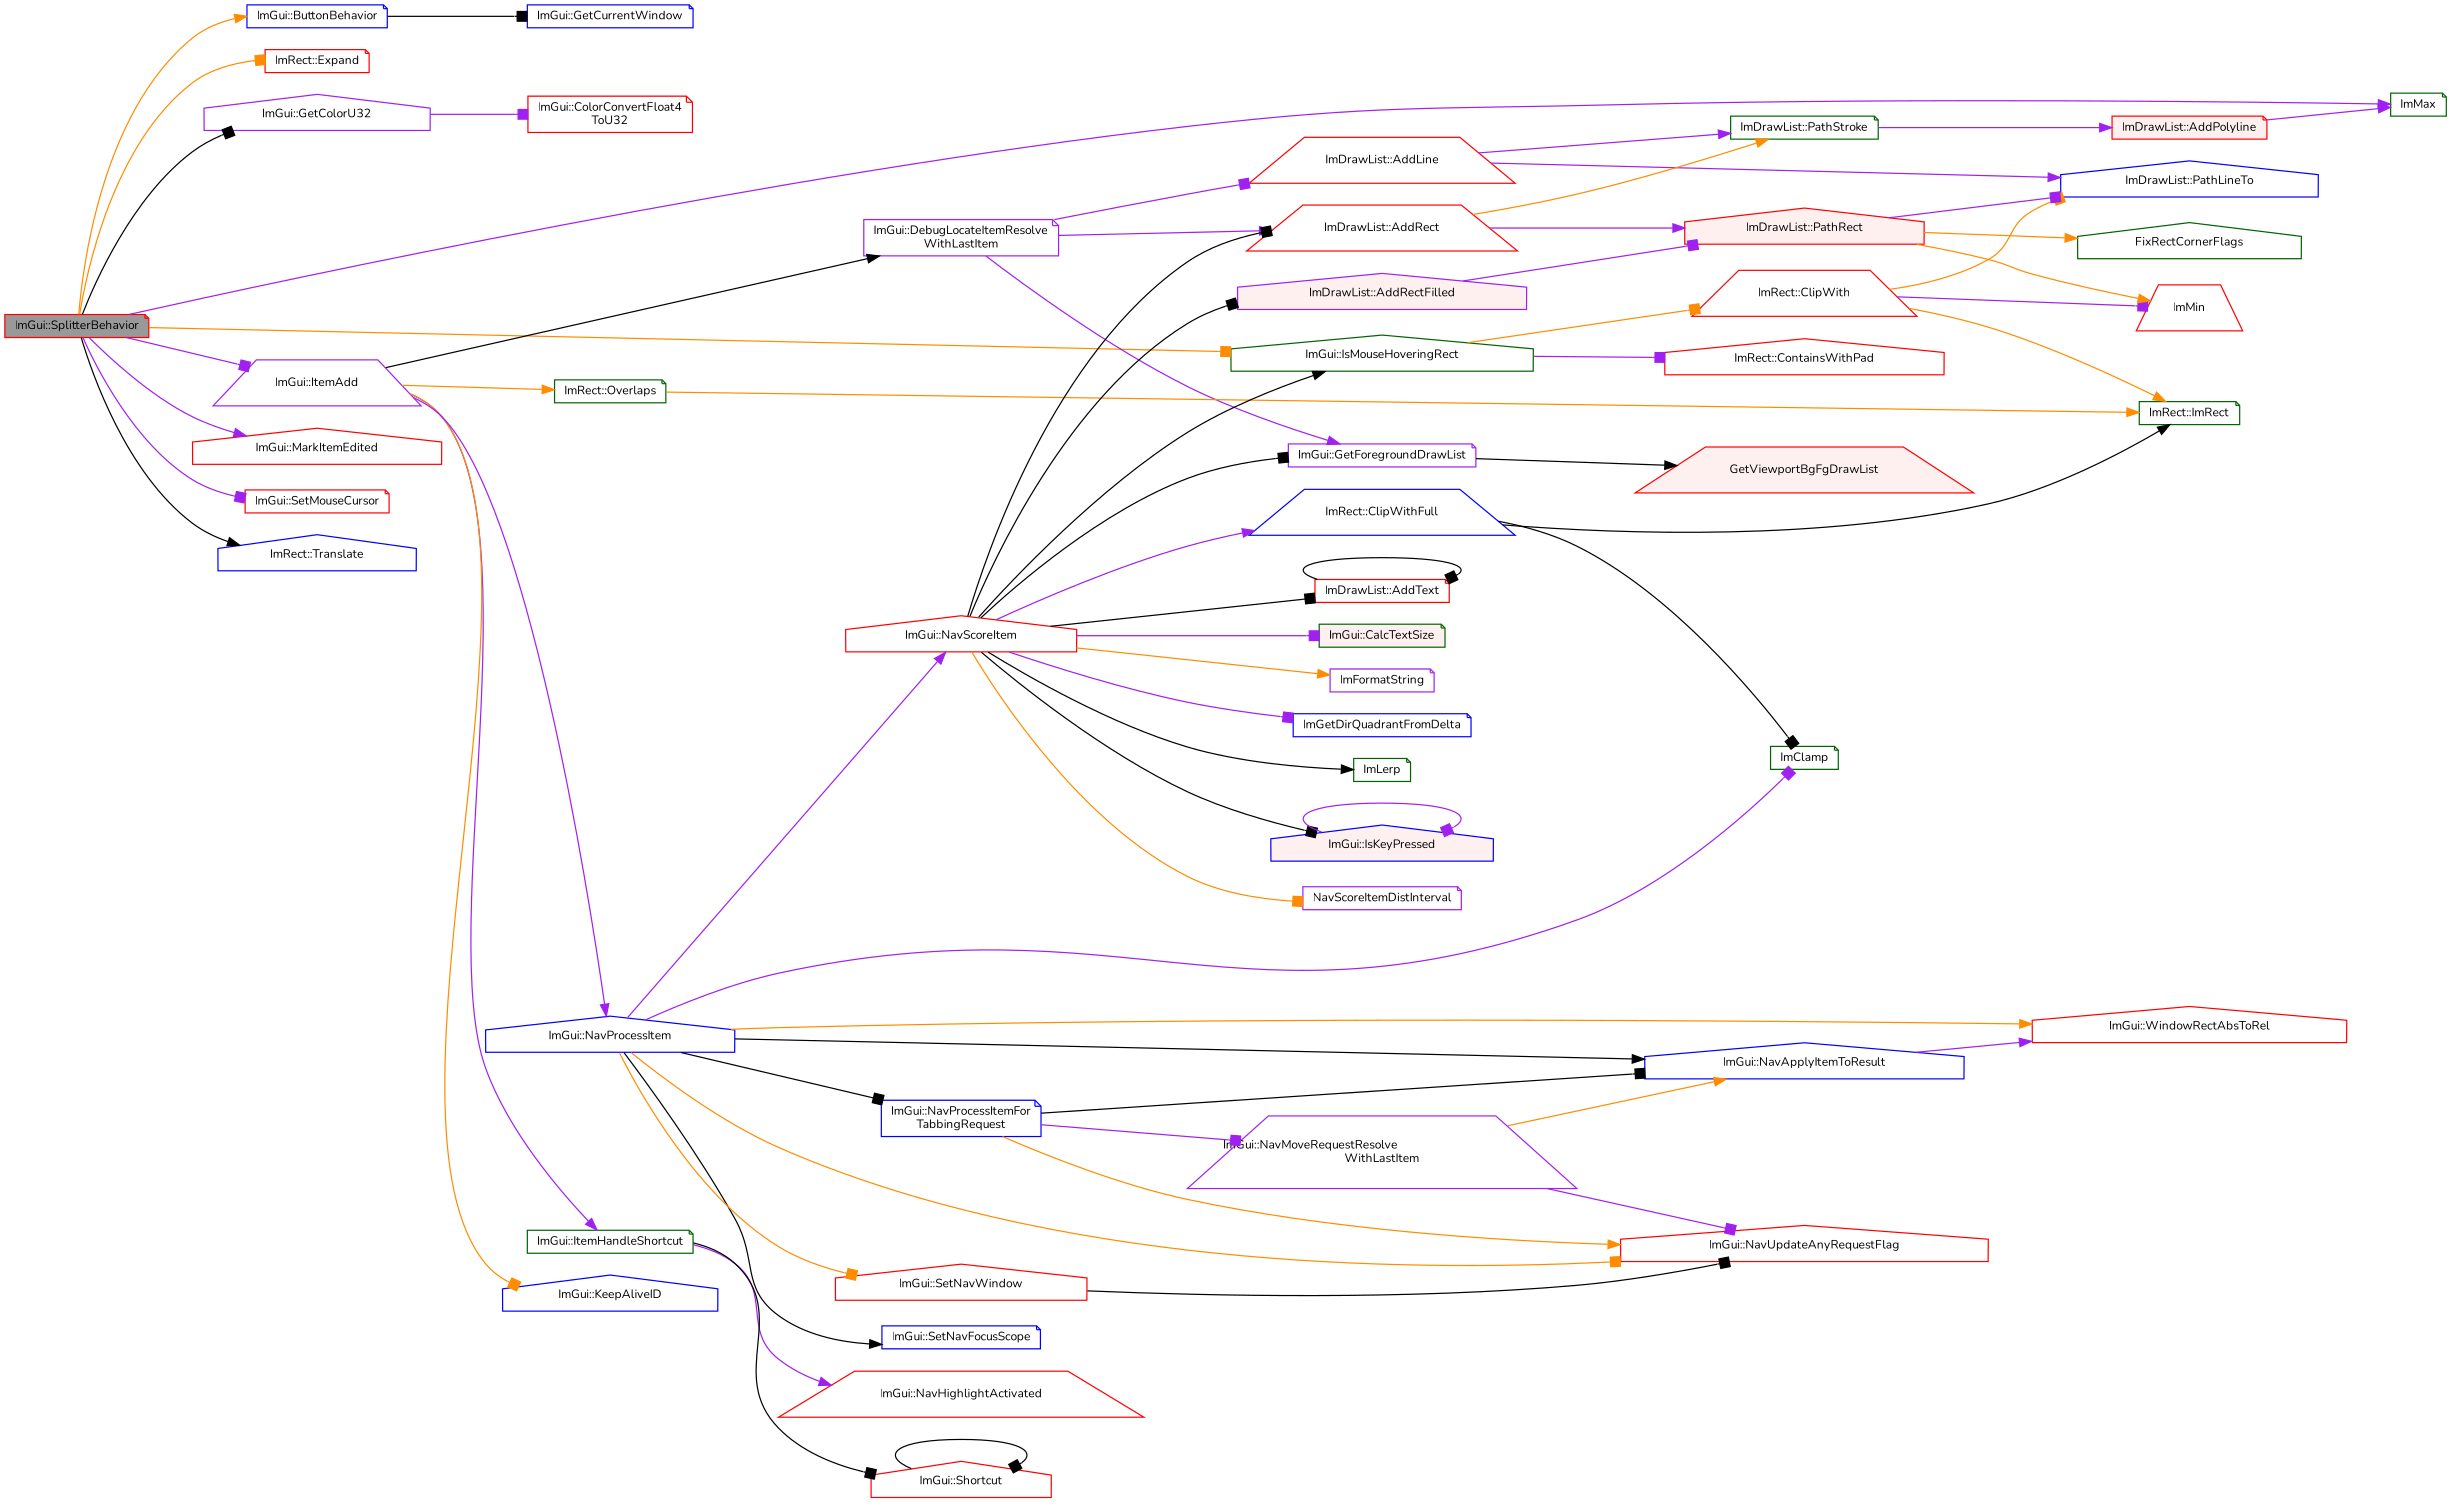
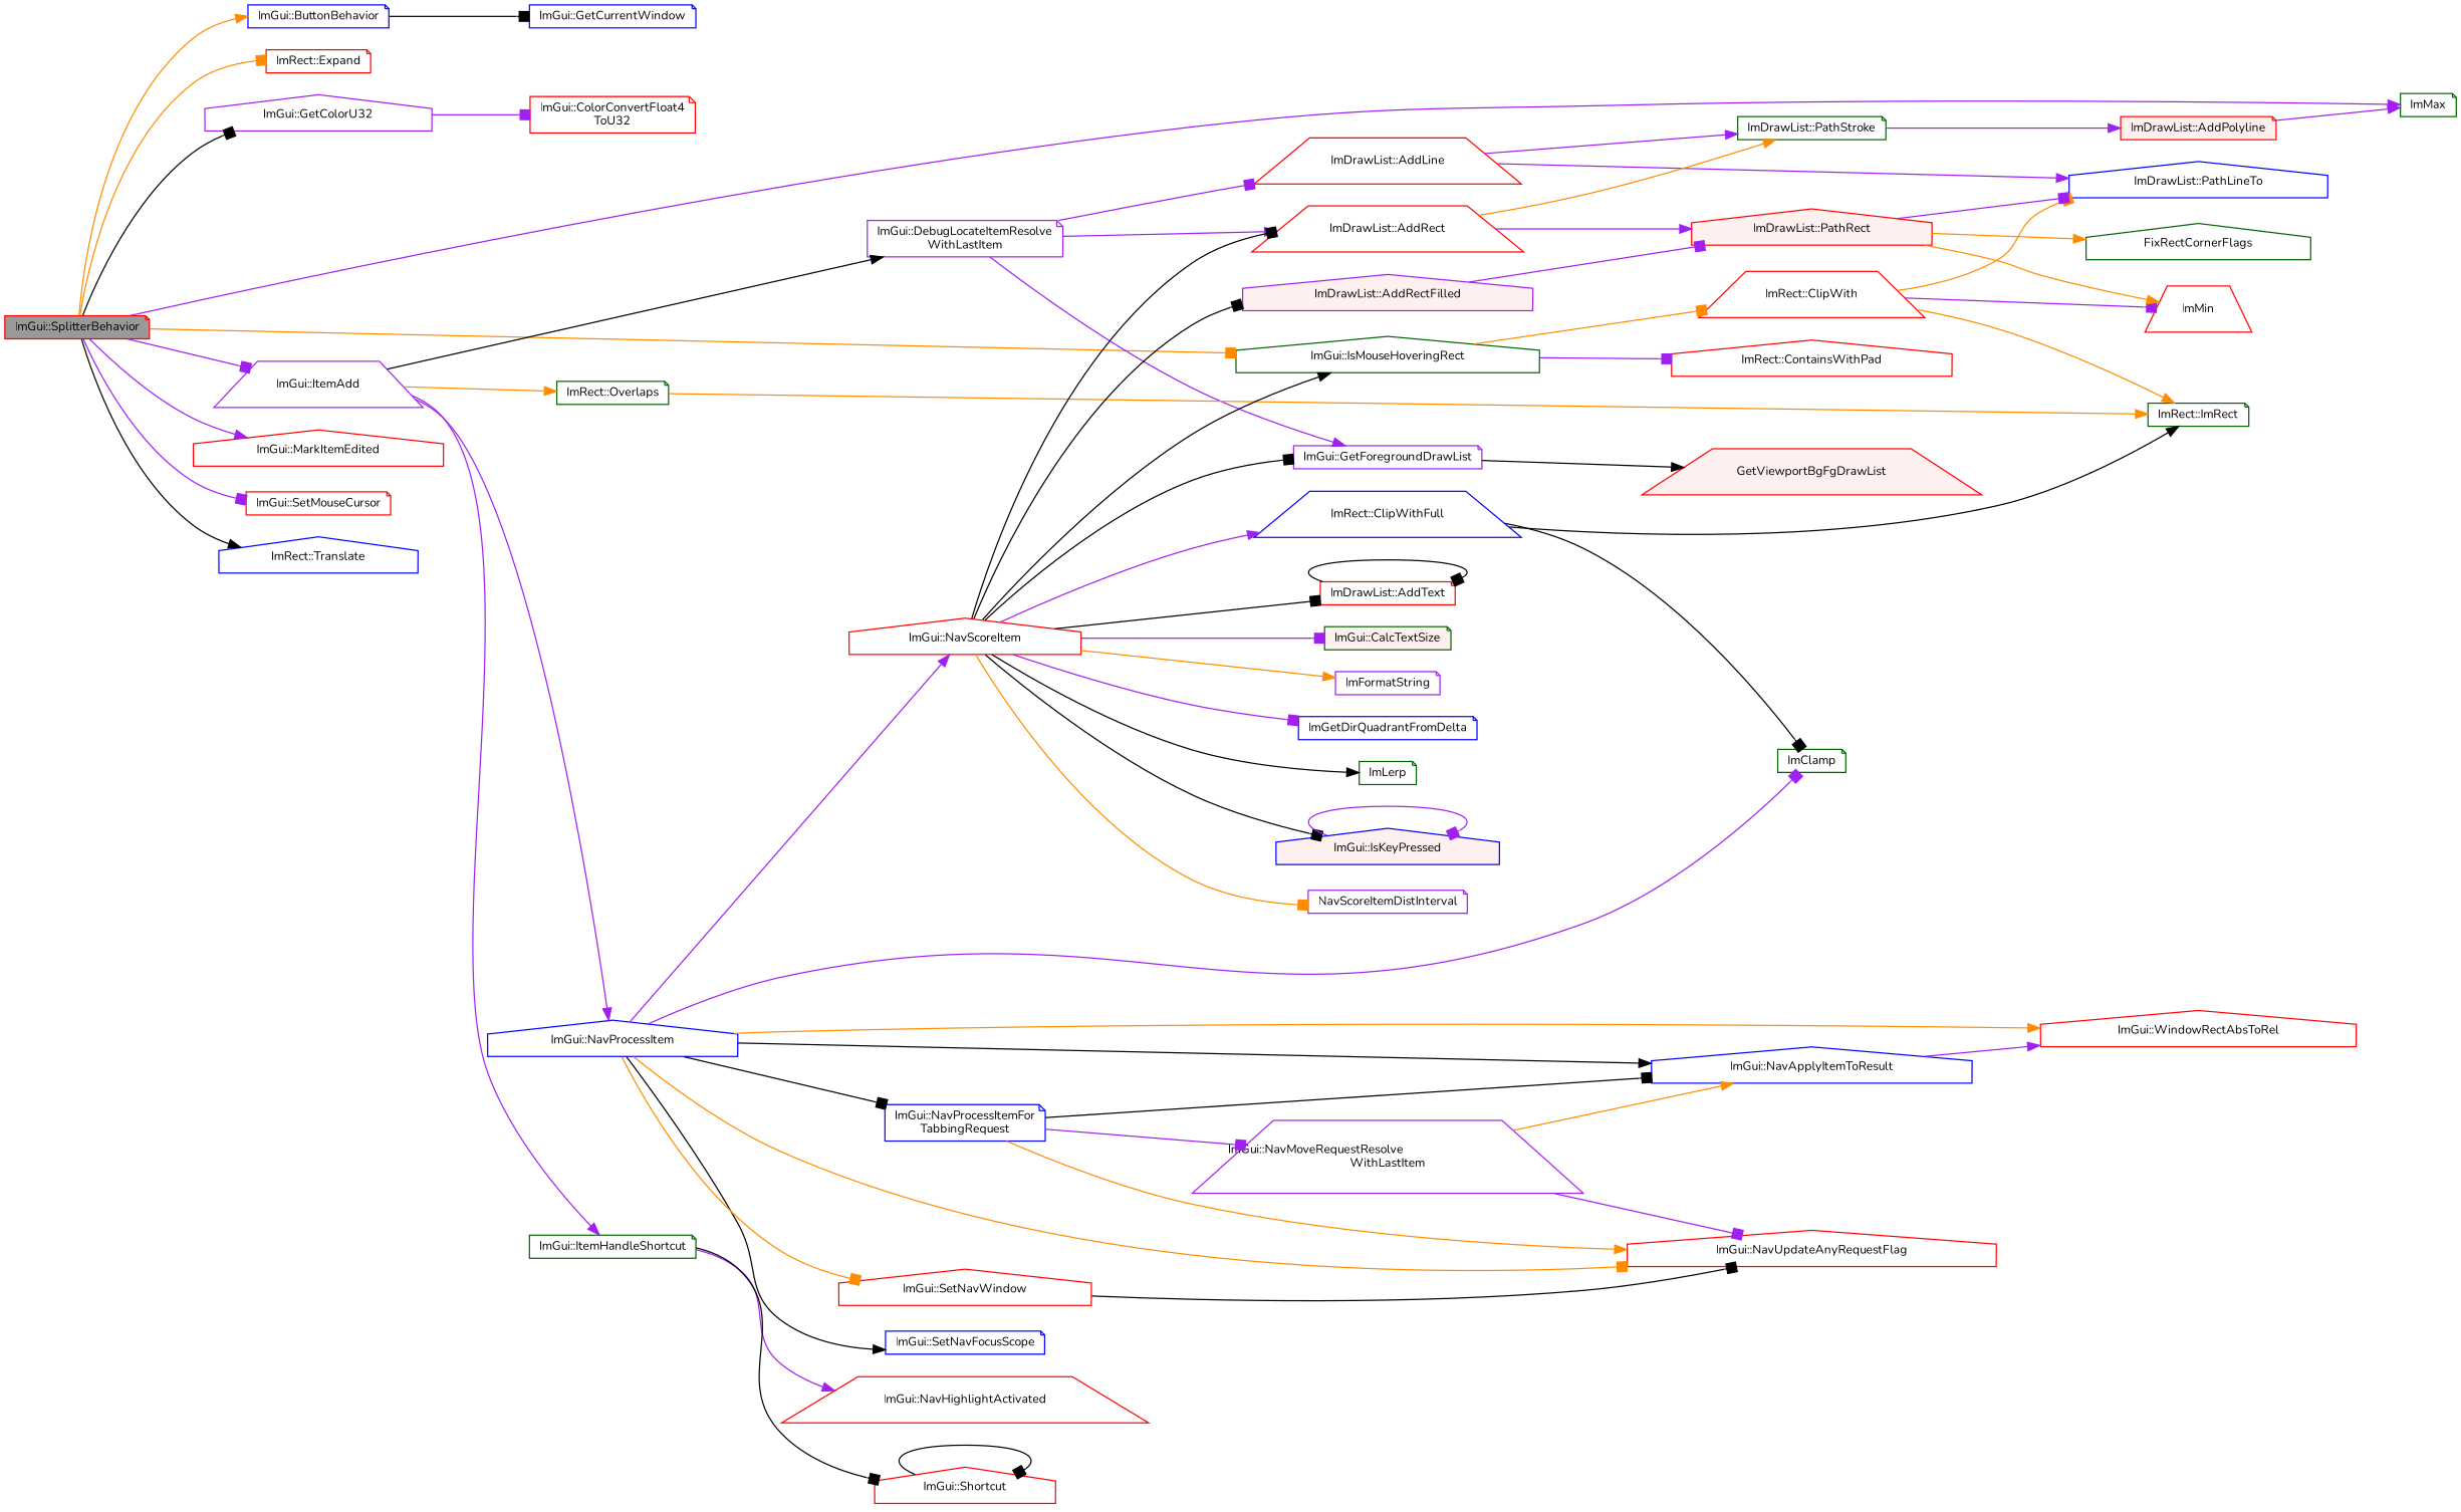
  digraph {
    fontname=Nunito
    rankdir=LR
    node [color=red fillcolor=white fontname=Nunito fontsize=10 shape=note style=filled]
    edge [arrowhead=box color=purple fontname=Nunito fontsize=10 labelfontname=Helvetica labelfontsize=10 style=solid]
    n1 [fillcolor=grey60 fontcolor=black height=0.2 label="ImGui::SplitterBehavior" width=0.4]
    n2 [color=blue height=0.2 label="ImGui::ButtonBehavior" width=0.4]
    n3 [height=0.2 label="ImRect::Expand" width=0.4]
    n4 [color=purple height=0.2 label="ImGui::GetColorU32" shape=house width=0.4]
    n5 [color=darkgreen height=0.2 label=ImMax width=0.4]
    n6 [color=purple height=0.2 label="ImGui::ItemAdd" shape=trapezium width=0.4]
    n7 [height=0.2 label="ImGui::MarkItemEdited" shape=house width=0.4]
    n8 [height=0.2 label="ImGui::SetMouseCursor" width=0.4]
    n9 [color=blue height=0.2 label="ImRect::Translate" shape=house width=0.4]
    n10 [color=darkgreen height=0.2 label="ImGui::IsMouseHoveringRect" shape=house width=0.4]
    n11 [color=blue height=0.2 label="ImGui::GetCurrentWindow" width=0.4]
    n12 [height=0.2 label="ImGui::ColorConvertFloat4\lToU32" width=0.4]
    n13 [color=purple height=0.2 label="ImGui::DebugLocateItemResolve\lWithLastItem" width=0.4]
    n14 [color=darkgreen height=0.2 label="ImGui::ItemHandleShortcut" width=0.4]
-   n15 [color=blue height=0.2 label="ImGui::KeepAliveID" shape=house width=0.4]
    n16 [color=blue height=0.2 label="ImGui::NavProcessItem" shape=house width=0.4]
    n17 [color=darkgreen height=0.2 label="ImRect::Overlaps" width=0.4]
    n18 [height=0.2 label="ImDrawList::AddLine" shape=trapezium width=0.4]
    n19 [height=0.2 label="ImDrawList::AddRect" shape=trapezium width=0.4]
    n20 [color=purple height=0.2 label="ImGui::GetForegroundDrawList" width=0.4]
    n21 [height=0.2 label="ImRect::ClipWith" shape=trapezium width=0.4]
    n22 [height=0.2 label="ImRect::ContainsWithPad" shape=house width=0.4]
    n23 [height=0.2 label="ImGui::NavHighlightActivated" shape=trapezium width=0.4]
    n24 [height=0.2 label="ImGui::Shortcut" shape=house width=0.4]
    n25 [color=darkgreen height=0.2 label=ImClamp width=0.4]
    n26 [color=blue height=0.2 label="ImGui::NavApplyItemToResult" shape=house width=0.4]
    n27 [height=0.2 label="ImGui::WindowRectAbsToRel" shape=house width=0.4]
    n28 [color=blue height=0.2 label="ImGui::NavProcessItemFor\lTabbingRequest" width=0.4]
    n29 [height=0.2 label="ImGui::NavUpdateAnyRequestFlag" shape=house width=0.4]
    n30 [height=0.2 label="ImGui::NavScoreItem" shape=house width=0.4]
    n31 [color=blue height=0.2 label="ImGui::SetNavFocusScope" width=0.4]
    n32 [height=0.2 label="ImGui::SetNavWindow" shape=house width=0.4]
    n33 [color=darkgreen height=0.2 label="ImRect::ImRect" width=0.4]
    n34 [color=blue height=0.2 label="ImDrawList::PathLineTo" shape=house width=0.4]
    n35 [color=darkgreen height=0.2 label="ImDrawList::PathStroke" width=0.4]
    n36 [fillcolor="#FFF0F0" height=0.2 label="ImDrawList::PathRect" shape=house width=0.4]
    n37 [fillcolor="#FFF0F0" height=0.2 label=GetViewportBgFgDrawList shape=trapezium width=0.4]
    n38 [fillcolor="#FFF0F0" height=0.2 label="ImDrawList::AddPolyline" width=0.4]
    n39 [color=darkgreen height=0.2 label=FixRectCornerFlags shape=house width=0.4]
    n40 [height=0.2 label=ImMin shape=trapezium width=0.4]
    n41 [color=purple height=0.2 label="ImGui::NavMoveRequestResolve\lWithLastItem" shape=trapezium width=0.4]
    n42 [color=purple fillcolor="#FFF0F0" height=0.2 label="ImDrawList::AddRectFilled" shape=house width=0.4]
    n43 [height=0.2 label="ImDrawList::AddText" width=0.4]
    n44 [color=darkgreen fillcolor="#FFF0F0" height=0.2 label="ImGui::CalcTextSize" width=0.4]
    n45 [color=blue height=0.2 label="ImRect::ClipWithFull" shape=trapezium width=0.4]
    n46 [color=purple height=0.2 label=ImFormatString width=0.4]
    n47 [color=blue height=0.2 label=ImGetDirQuadrantFromDelta width=0.4]
    n48 [color=darkgreen height=0.2 label=ImLerp width=0.4]
    n49 [color=blue fillcolor="#FFF0F0" height=0.2 label="ImGui::IsKeyPressed" shape=house width=0.4]
    n50 [color=purple height=0.2 label=NavScoreItemDistInterval width=0.4]
    n1 -> n2 [arrowhead=normal color=darkorange]
    n1 -> n3 [color=darkorange]
    n1 -> n4 [color=black]
    n1 -> n5 [arrowhead=normal]
    n1 -> n6
    n1 -> n7 [arrowhead=normal]
    n1 -> n8
    n1 -> n9 [arrowhead=normal color=black]
    n1 -> n10 [color=darkorange]
    n2 -> n11 [color=black]
    n4 -> n12
    n6 -> n13 [arrowhead=normal color=black]
    n6 -> n14 [arrowhead=normal]
-   n6 -> n15 [color=darkorange]
    n6 -> n16 [arrowhead=normal]
    n6 -> n17 [arrowhead=normal color=darkorange]
    n10 -> n21 [color=darkorange]
    n10 -> n22
    n13 -> n18
    n13 -> n19 [arrowhead=normal]
    n13 -> n20 [arrowhead=normal]
    n14 -> n23 [arrowhead=normal]
    n14 -> n24 [color=black]
    n16 -> n25
    n16 -> n26 [arrowhead=normal color=black]
    n16 -> n27 [arrowhead=normal color=darkorange]
    n16 -> n28 [color=black]
    n16 -> n29 [color=darkorange]
    n16 -> n30 [arrowhead=normal]
    n16 -> n31 [arrowhead=normal color=black]
    n16 -> n32 [color=darkorange]
    n17 -> n33 [arrowhead=normal color=darkorange]
    n18 -> n34 [arrowhead=normal]
    n18 -> n35 [arrowhead=normal]
    n19 -> n35 [arrowhead=normal color=darkorange]
    n19 -> n36 [arrowhead=normal]
    n20 -> n37 [arrowhead=normal color=black]
    n21 -> n33 [arrowhead=normal color=darkorange]
    n21 -> n34 [color=darkorange]
    n21 -> n40
    n24 -> n24 [color=black]
    n26 -> n27 [arrowhead=normal]
    n28 -> n26 [color=black]
    n28 -> n29 [arrowhead=normal color=darkorange]
    n28 -> n41
    n30 -> n10 [arrowhead=normal color=black]
    n30 -> n19 [color=black]
    n30 -> n20 [color=black]
    n30 -> n42 [color=black]
    n30 -> n43 [color=black]
    n30 -> n44
    n30 -> n45 [arrowhead=normal]
    n30 -> n46 [arrowhead=normal color=darkorange]
    n30 -> n47
    n30 -> n48 [arrowhead=normal color=black]
    n30 -> n49 [color=black]
    n30 -> n50 [color=darkorange]
    n32 -> n29 [color=black]
    n35 -> n38 [arrowhead=normal]
    n36 -> n34
    n36 -> n39 [arrowhead=normal color=darkorange]
    n36 -> n40 [arrowhead=normal color=darkorange]
    n38 -> n5 [arrowhead=normal]
    n41 -> n26 [arrowhead=normal color=darkorange]
    n41 -> n29
    n42 -> n36
    n43 -> n43 [color=black]
    n45 -> n25 [color=black]
    n45 -> n33 [arrowhead=normal color=black]
    n49 -> n49
  }
